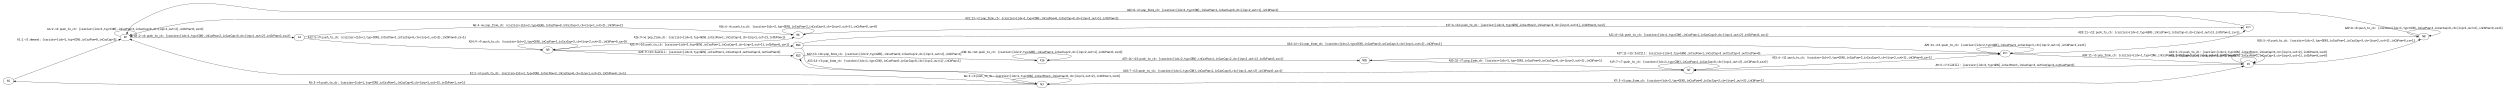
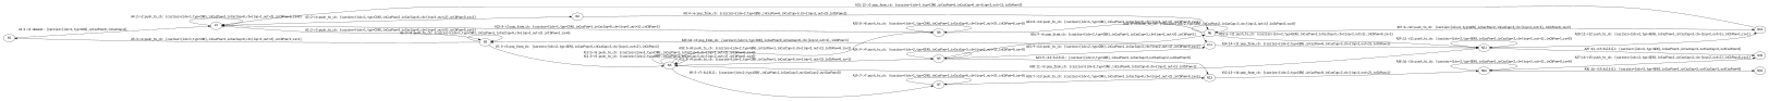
  digraph {
    fontname="IBM Plex Mono"
    rankdir=LR
    node [fontname="IBM Plex Mono"]
    edge [fontname="IBM Plex Mono"]
    N1
    N2
    N3
    N4
    N5
    N6
    N7
    N8
    N9
    N11
    N12
    N13
    N14
    n14 [label=N35]
    N16
+   N10
    N1 -> N2 [label="A1:1->2:demand: {carrier={idx=1,typ=CON},inCarPow=0,inCarCap=2}"]
    N2 -> N2 [label="A4:2->2:push_to_cb: {carrier={idx=1,typ=CON},inCarPow=2,inCarCap=0,cb={inp=1,out=2},inCbPow=0,ra=0}"]
-   N3 -> N2 [label="A2:2->3:push_to_cb: {carrier={idx=1,typ=CON},inCarPow=2,inCarCap=0,cb={inp=1,out=2},inCbPow=0,ra=1}"]
+   N2 -> N3 [label="A2:2->3:push_to_cb: {carrier={idx=1,typ=CON},inCarPow=2,inCarCap=0,cb={inp=1,out=2},inCbPow=0,ra=1}"]
    N2 -> N4 [label="A3:2->4:push_to_cb: {carrier={idx=1,typ=CON},inCarPow=2,inCarCap=0,cb={inp=1,out=2},inCbPow=0,ra=2}"]
    N3 -> N1 [label="A5:3->4:push_to_cb: {carrier={idx=1,typ=CON},inCarPow=1,inCarCap=0,cb={inp=1,out=2},inCbPow=1,ra=1}"]
    N3 -> N3 [label="A6:3->3:push_to_cb: {carrier={idx=1,typ=CON},inCarPow=1,inCarCap=0,cb={inp=1,out=2},inCbPow=1,ra=0}"]
    N3 -> N5 [label="A7:3->5:pop_from_cb: {carrier={idx=2,typ=GEN},inCarPow=0,inCarCap=3,cb={inp=1,out=2},inCbPow=1}"]
    N4 -> N6 [label="A8:4->6:pop_from_cb: {carrier={idx=2,typ=GEN},inCarPow=0,inCarCap=3,cb={inp=1,out=2},inCbPow=2}"]
    N5 -> N5 [label="A11:5->5:push_to_cb: {carrier={idx=2,typ=GEN},inCarPow=1,inCarCap=3,cb={inp=2,out=1},inCbPow=0,ra=0}"]
    N5 -> N5 [label="A13:5->5:push_to_cb: {carrier={idx=1,typ=CON},inCarPow=1,inCarCap=0,cb={inp=1,out=2},inCbPow=0,ra=0}"]
    N5 -> N7 [label="A9:5->7:fulfill: {carrier={idx=2,typ=GEN},inCarPow=1,inCarCap=3,outCarCap=2,outCarPow=0}"]
    N5 -> N8 [label="A10:5->8:push_to_cb: {carrier={idx=2,typ=GEN},inCarPow=1,inCarCap=3,cb={inp=2,out=1},inCbPow=0,ra=1}"]
-   N4 -> N9 [label="A12:5->9:push_to_cb: {carrier={idx=1,typ=CON},inCarPow=1,inCarCap=0,cb={inp=1,out=2},inCbPow=0,ra=1}"]
+   N5 -> N9 [label="A12:5->9:push_to_cb: {carrier={idx=1,typ=CON},inCarPow=1,inCarCap=0,cb={inp=1,out=2},inCbPow=0,ra=1}"]
    N6 -> N6 [label="A16:6->6:push_to_cb: {carrier={idx=2,typ=GEN},inCarPow=2,inCarCap=3,cb={inp=2,out=1},inCbPow=0,ra=0}"]
-   N7 -> N11 [label="A15:6->11:push_to_cb: {carrier={idx=2,typ=GEN},inCarPow=2,inCarCap=3,cb={inp=2,out=1},inCbPow=0,ra=1}"]
+   N6 -> N11 [label="A15:6->11:push_to_cb: {carrier={idx=2,typ=GEN},inCarPow=2,inCarCap=3,cb={inp=2,out=1},inCbPow=0,ra=1}"]
    N6 -> N12 [label="A17:6->12:push_to_cb: {carrier={idx=2,typ=GEN},inCarPow=2,inCarCap=3,cb={inp=2,out=1},inCbPow=0,ra=2}"]
    N7 -> N7 [label="A19:7->7:push_to_cb: {carrier={idx=1,typ=CON},inCarPow=1,inCarCap=0,cb={inp=1,out=2},inCbPow=0,ra=0}"]
    N7 -> N13 [label="A18:7->13:push_to_cb: {carrier={idx=1,typ=CON},inCarPow=1,inCarCap=0,cb={inp=1,out=2},inCbPow=0,ra=1}"]
    N8 -> N2 [label="A22:8->2:pop_from_cb: {carrier={idx=1,typ=CON},inCarPow=1,inCarCap=0,cb={inp=2,out=1},inCbPow=1}"]
    N8 -> N8 [label="A20:8->8:push_to_cb: {carrier={idx=1,typ=CON},inCarPow=1,inCarCap=0,cb={inp=1,out=2},inCbPow=0,ra=0}"]
-   N14 -> N8 [label="A21:8->14:push_to_cb: {carrier={idx=1,typ=CON},inCarPow=1,inCarCap=0,cb={inp=1,out=2},inCbPow=0,ra=1}"]
+   N8 -> N14 [label="A21:8->14:push_to_cb: {carrier={idx=1,typ=CON},inCarPow=1,inCarCap=0,cb={inp=1,out=2},inCbPow=0,ra=1}"]
    N9 -> N6 [label="A26:9->6:pop_from_cb: {carrier={idx=2,typ=GEN},inCarPow=1,inCarCap=3,cb={inp=1,out=2},inCbPow=1}"]
    N9 -> N9 [label="A24:9->9:push_to_cb: {carrier={idx=2,typ=GEN},inCarPow=1,inCarCap=3,cb={inp=2,out=1},inCbPow=0,ra=0}"]
    N9 -> N13 [label="A23:9->13:fulfill: {carrier={idx=2,typ=GEN},inCarPow=1,inCarCap=3,outCarCap=2,outCarPow=0}"]
    N9 -> N14 [label="A25:9->14:push_to_cb: {carrier={idx=2,typ=GEN},inCarPow=1,inCarCap=3,cb={inp=2,out=1},inCbPow=0,ra=1}"]
    N11 -> N5 [label="A30:11->5:pop_from_cb: {carrier={idx=1,typ=CON},inCarPow=0,inCarCap=0,cb={inp=2,out=1},inCbPow=1}"]
    N11 -> N11 [label="A29:11->11:push_to_cb: {carrier={idx=2,typ=GEN},inCarPow=1,inCarCap=3,cb={inp=2,out=1},inCbPow=1,ra=0}"]
    N11 -> N12 [label="A28:11->12:push_to_cb: {carrier={idx=2,typ=GEN},inCarPow=1,inCarCap=3,cb={inp=2,out=1},inCbPow=1,ra=1}"]
    N11 -> n14 [label="A27:11->15:fulfill: {carrier={idx=2,typ=GEN},inCarPow=1,inCarCap=3,outCarCap=2,outCarPow=0}"]
    N12 -> N2 [label="A31:12->2:pop_from_cb: {carrier={idx=1,typ=CON},inCarPow=0,inCarCap=0,cb={inp=2,out=1},inCbPow=2}"]
    N13 -> N16 [label="A32:13->16:pop_from_cb: {carrier={idx=2,typ=GEN},inCarPow=0,inCarCap=2,cb={inp=1,out=2},inCbPow=1}"]
    N14 -> N3 [label="A33:14->3:pop_from_cb: {carrier={idx=1,typ=CON},inCarPow=0,inCarCap=0,cb={inp=2,out=1},inCbPow=1}"]
    N14 -> N11 [label="A34:14->11:pop_from_cb: {carrier={idx=2,typ=GEN},inCarPow=0,inCarCap=3,cb={inp=1,out=2},inCbPow=1}"]
-   n14 -> N7 [label="A35:15->7:pop_from_cb: {carrier={idx=1,typ=CON},inCarPow=0,inCarCap=0,cb={inp=2,out=1},inCbPow=1}"]
    N16 -> n14 [label="A37:16->15:push_to_cb: {carrier={idx=2,typ=GEN},inCarPow=1,inCarCap=2,cb={inp=2,out=1},inCbPow=0,ra=1}"]
    N16 -> N16 [label="A38:16->16:push_to_cb: {carrier={idx=2,typ=GEN},inCarPow=1,inCarCap=2,cb={inp=2,out=1},inCbPow=0,ra=0}"]
+   N16 -> N10 [label="A36:16->10:fulfill: {carrier={idx=2,typ=GEN},inCarPow=1,inCarCap=2,outCarCap=1,outCarPow=0}"]
  }
